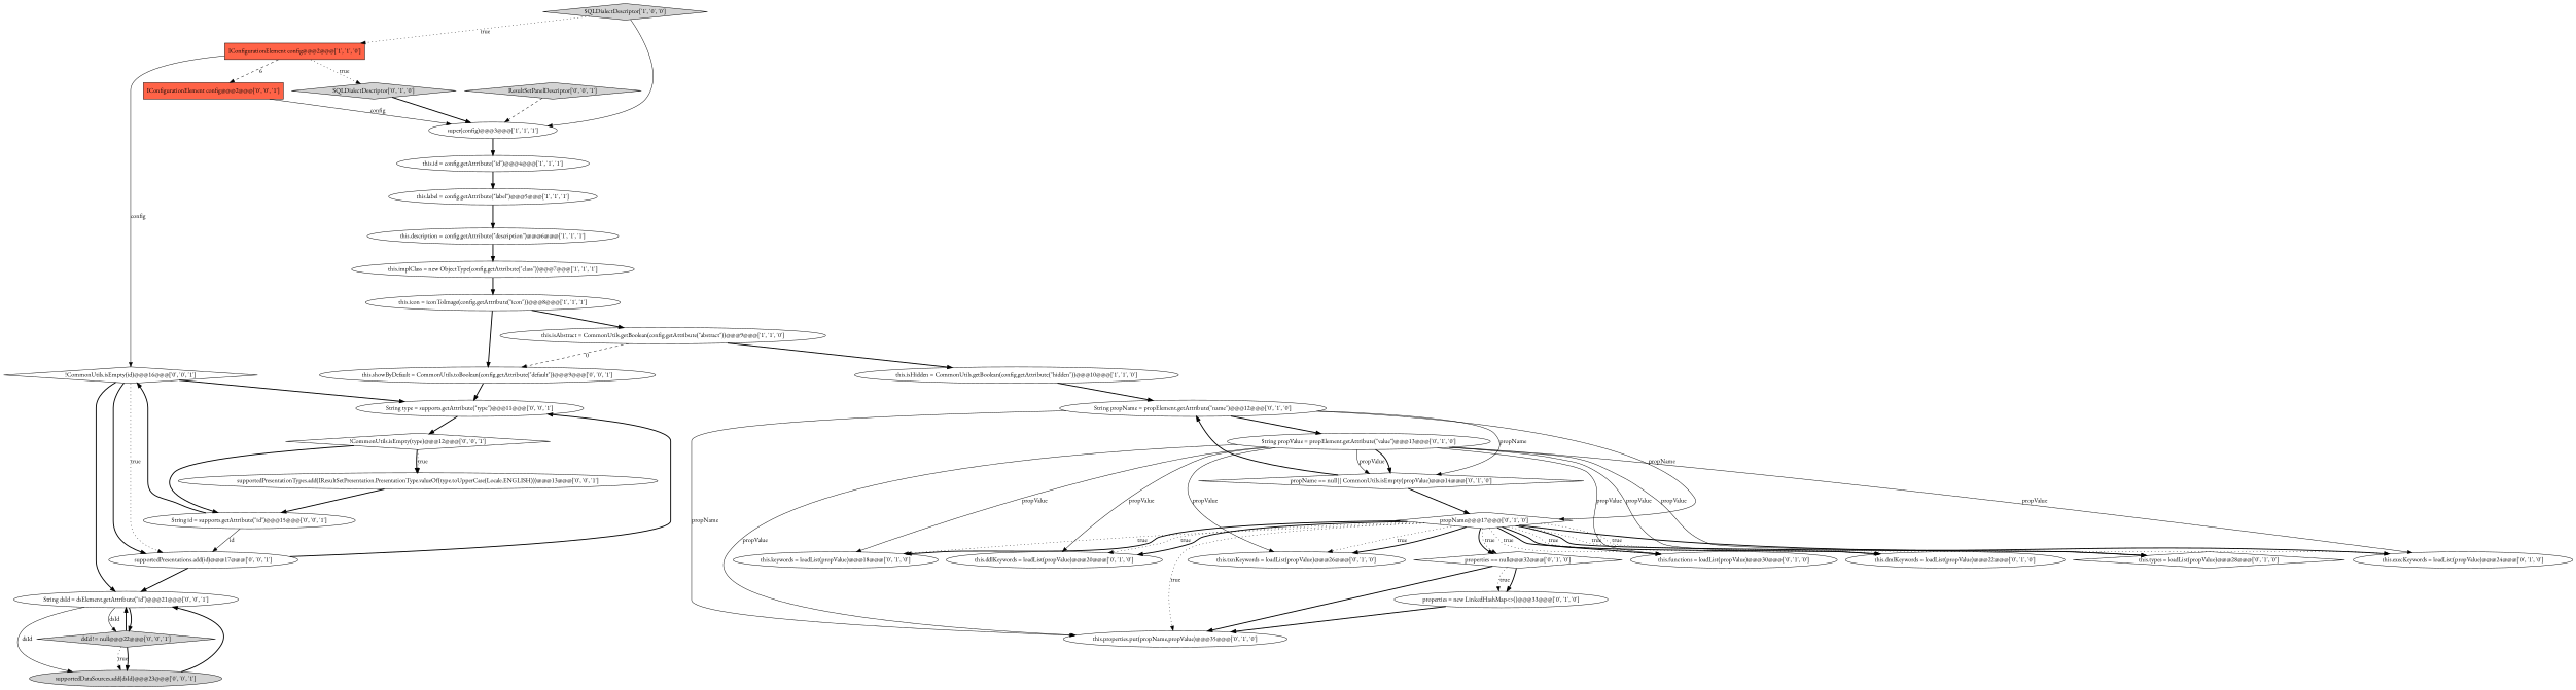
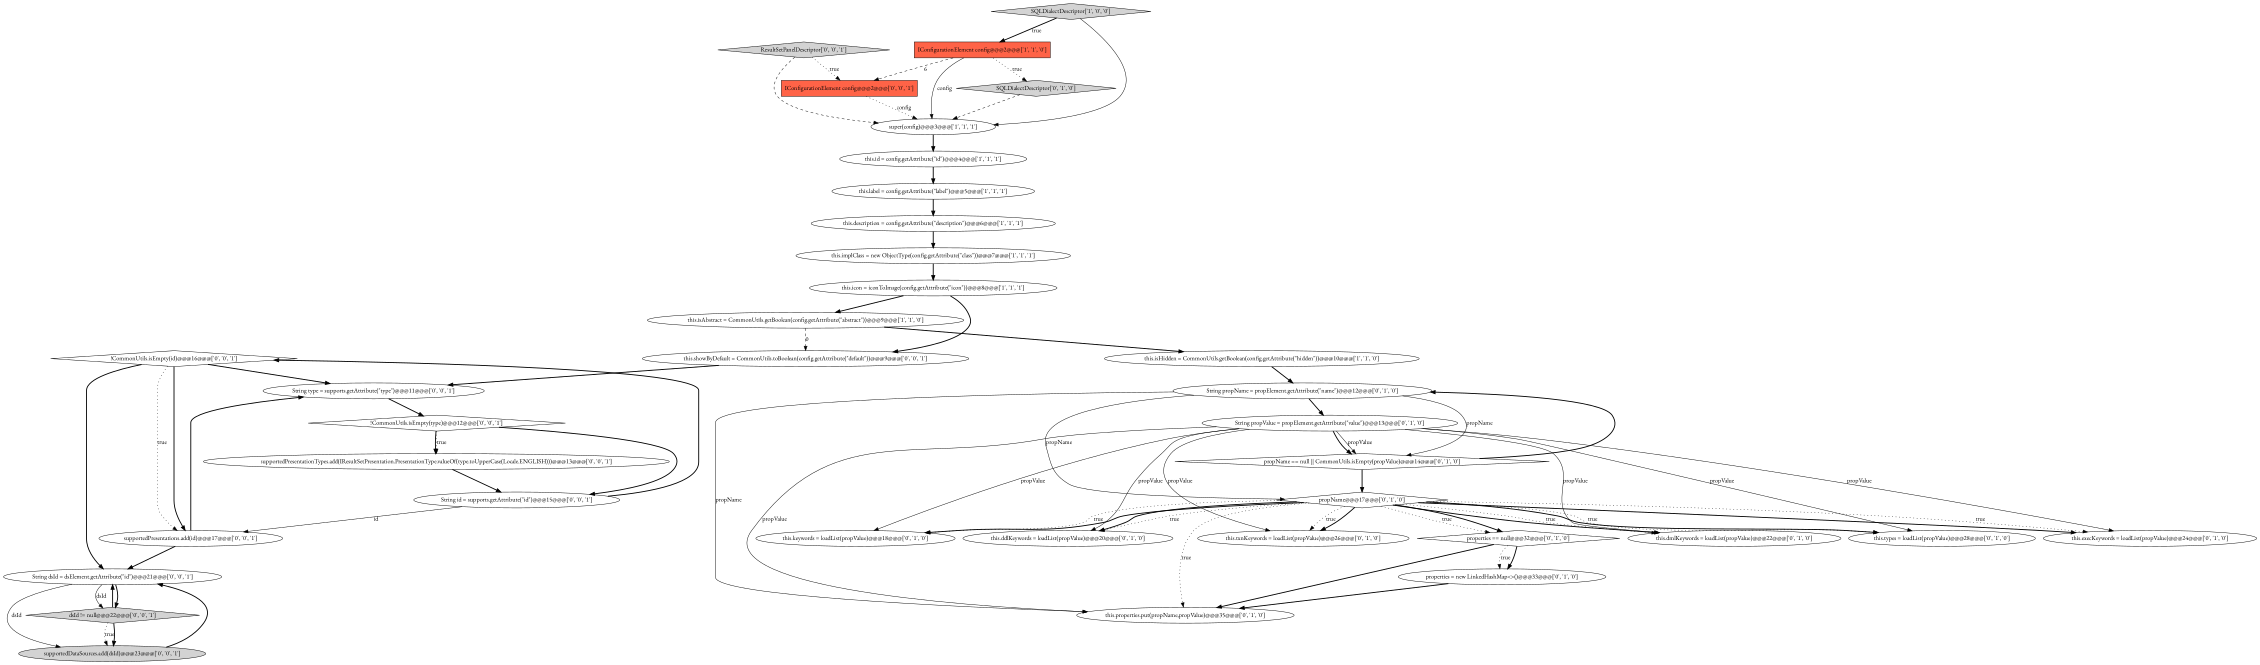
  digraph {
    fontname="EB Garamond"
    node [fillcolor=white fontname="EB Garamond" shape=ellipse style=filled]
    edge [fontname="EB Garamond" style=bold]
    n1 [label="String dsId = dsElement.getAttribute(\"id\")@@@21@@@['0', '0', '1']"]
    n2 [fillcolor=lightgray label="supportedDataSources.add(dsId)@@@23@@@['0', '0', '1']"]
    n3 [fillcolor=lightgray label="dsId != null@@@22@@@['0', '0', '1']" shape=diamond]
    n4 [label="this.keywords = loadList(propValue)@@@18@@@['0', '1', '0']"]
    n5 [label="propName@@@17@@@['0', '1', '0']" shape=diamond]
    n6 [label="this.properties.put(propName,propValue)@@@35@@@['0', '1', '0']"]
    n7 [label="this.txnKeywords = loadList(propValue)@@@26@@@['0', '1', '0']"]
    n8 [label="properties == null@@@32@@@['0', '1', '0']" shape=diamond]
-   n9 [label="this.functions = loadList(propValue)@@@30@@@['0', '1', '0']"]
    n10 [label="this.dmlKeywords = loadList(propValue)@@@22@@@['0', '1', '0']"]
-   n11 [label="this.types = loadList(propValue)@@@28@@@['0', '1', '0']" shape=diamond]
+   n11 [label="this.types = loadList(propValue)@@@28@@@['0', '1', '0']"]
    n12 [label="this.execKeywords = loadList(propValue)@@@24@@@['0', '1', '0']"]
    n13 [label="this.ddlKeywords = loadList(propValue)@@@20@@@['0', '1', '0']"]
    n14 [label="properties = new LinkedHashMap<>()@@@33@@@['0', '1', '0']"]
    n15 [fillcolor=tomato label="IConfigurationElement config@@@2@@@['1', '1', '0']" shape=box]
    n16 [label="super(config)@@@3@@@['1', '1', '1']"]
    n17 [fillcolor=tomato label="IConfigurationElement config@@@2@@@['0', '0', '1']" shape=box]
    n18 [fillcolor=lightgray label="SQLDialectDescriptor['0', '1', '0']" shape=diamond]
    n19 [label="this.id = config.getAttribute(\"id\")@@@4@@@['1', '1', '1']"]
    n20 [label="this.label = config.getAttribute(\"label\")@@@5@@@['1', '1', '1']"]
    n21 [label="this.description = config.getAttribute(\"description\")@@@6@@@['1', '1', '1']"]
    n22 [label="this.implClass = new ObjectType(config.getAttribute(\"class\"))@@@7@@@['1', '1', '1']"]
    n23 [label="this.icon = iconToImage(config.getAttribute(\"icon\"))@@@8@@@['1', '1', '1']"]
    n24 [fillcolor=lightgray label="ResultSetPanelDescriptor['0', '0', '1']" shape=diamond]
    n25 [fillcolor=lightgray label="SQLDialectDescriptor['1', '0', '0']" shape=diamond]
    n26 [label="propName == null || CommonUtils.isEmpty(propValue)@@@14@@@['0', '1', '0']" shape=diamond]
    n27 [label="String propName = propElement.getAttribute(\"name\")@@@12@@@['0', '1', '0']"]
    n28 [label="String propValue = propElement.getAttribute(\"value\")@@@13@@@['0', '1', '0']"]
    n29 [label="!CommonUtils.isEmpty(id)@@@16@@@['0', '0', '1']" shape=diamond]
    n30 [label="String type = supports.getAttribute(\"type\")@@@11@@@['0', '0', '1']"]
    n31 [label="supportedPresentations.add(id)@@@17@@@['0', '0', '1']"]
    n32 [label="!CommonUtils.isEmpty(type)@@@12@@@['0', '0', '1']" shape=diamond]
    n33 [label="String id = supports.getAttribute(\"id\")@@@15@@@['0', '0', '1']"]
    n34 [label="supportedPresentationTypes.add(IResultSetPresentation.PresentationType.valueOf(type.toUpperCase(Locale.ENGLISH)))@@@13@@@['0', '0', '1']"]
    n35 [label="this.isAbstract = CommonUtils.getBoolean(config.getAttribute(\"abstract\"))@@@9@@@['1', '1', '0']"]
    n36 [label="this.isHidden = CommonUtils.getBoolean(config.getAttribute(\"hidden\"))@@@10@@@['1', '1', '0']"]
    n37 [label="this.showByDefault = CommonUtils.toBoolean(config.getAttribute(\"default\"))@@@9@@@['0', '0', '1']"]
    n1 -> n2 [label=dsId style=solid]
    n1 -> n3
    n1 -> n3 [label=dsId style=solid]
    n2 -> n1
    n3 -> n1
    n3 -> n2 [label=true style=dotted]
    n3 -> n2
    n5 -> n4 [label=true style=dotted]
    n5 -> n4
    n5 -> n6 [label=true style=dotted]
    n5 -> n7 [label=true style=dotted]
    n5 -> n7
    n5 -> n8 [label=true style=dotted]
    n5 -> n8
-   n5 -> n9
-   n5 -> n9 [label=true style=dotted]
    n5 -> n10
    n5 -> n10 [label=true style=dotted]
    n5 -> n11
    n5 -> n11 [label=true style=dotted]
    n5 -> n12 [label=true style=dotted]
    n5 -> n12
    n5 -> n13 [label=true style=dotted]
    n5 -> n13
    n8 -> n6
    n8 -> n14
    n8 -> n14 [label=true style=dotted]
    n14 -> n6
-   n15 -> n29 [label=config style=solid]
+   n15 -> n16 [label=config style=solid]
    n15 -> n17 [label=6 style=dashed]
    n15 -> n18 [label=true style=dotted]
    n16 -> n19
-   n17 -> n16 [label=config style=solid]
-   n18 -> n16
+   n17 -> n16 [label=config style=dotted]
+   n18 -> n16 [style=dashed]
    n19 -> n20
    n20 -> n21
    n21 -> n22
    n22 -> n23
    n23 -> n35
    n23 -> n37
    n24 -> n16 [style=dashed]
-   n25 -> n15 [label=true style=dotted]
+   n24 -> n17 [label=true style=dotted]
+   n25 -> n15 [label=true]
    n25 -> n16 [style=solid]
    n26 -> n5
    n26 -> n27
    n27 -> n5 [label=propName style=solid]
    n27 -> n6 [label=propName style=solid]
    n27 -> n26 [label=propName style=solid]
    n27 -> n28
    n28 -> n4 [label=propValue style=solid]
    n28 -> n6 [label=propValue style=solid]
    n28 -> n7 [label=propValue style=solid]
-   n28 -> n9 [label=propValue style=solid]
    n28 -> n10 [label=propValue style=solid]
    n28 -> n11 [label=propValue style=solid]
    n28 -> n12 [label=propValue style=solid]
    n28 -> n13 [label=propValue style=solid]
    n28 -> n26 [label=propValue style=solid]
    n28 -> n26
    n29 -> n1
    n29 -> n30
    n29 -> n31 [label=true style=dotted]
    n29 -> n31
    n30 -> n32
    n31 -> n1
    n31 -> n30
    n32 -> n33
    n32 -> n34 [label=true style=dotted]
    n32 -> n34
    n33 -> n29
    n33 -> n31 [label=id style=solid]
    n34 -> n33
    n35 -> n36
    n35 -> n37 [label=0 style=dashed]
    n36 -> n27
    n37 -> n30
  }
